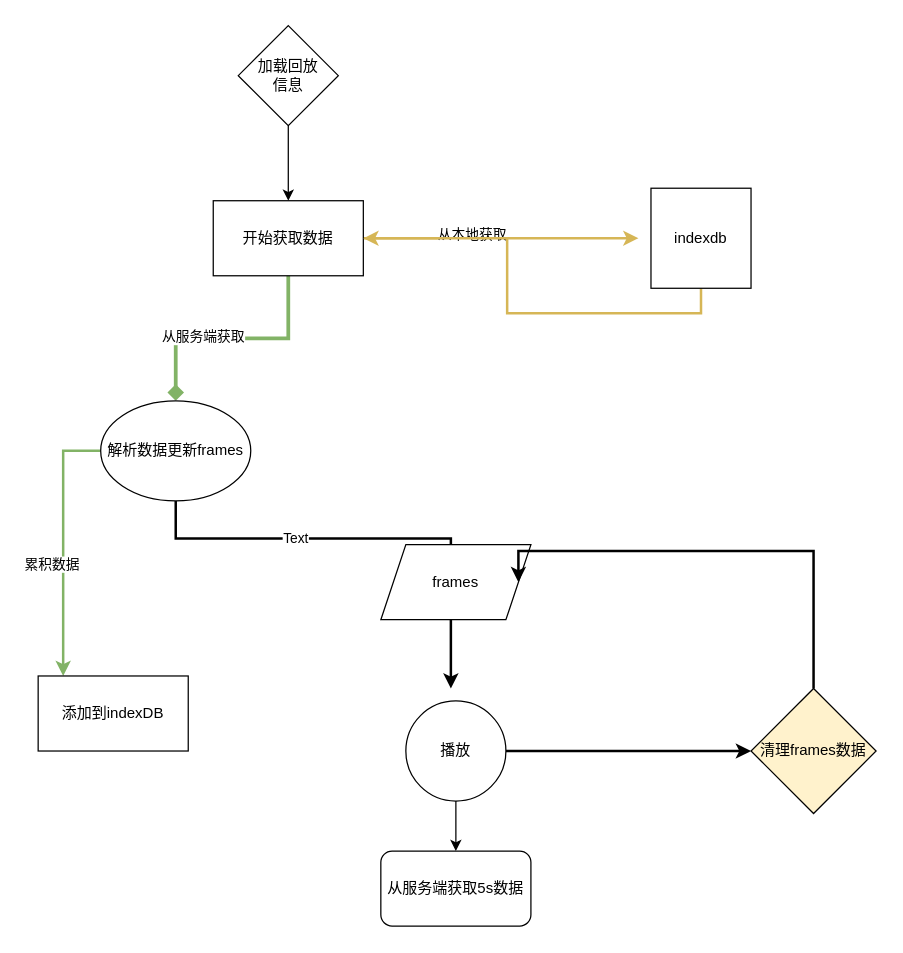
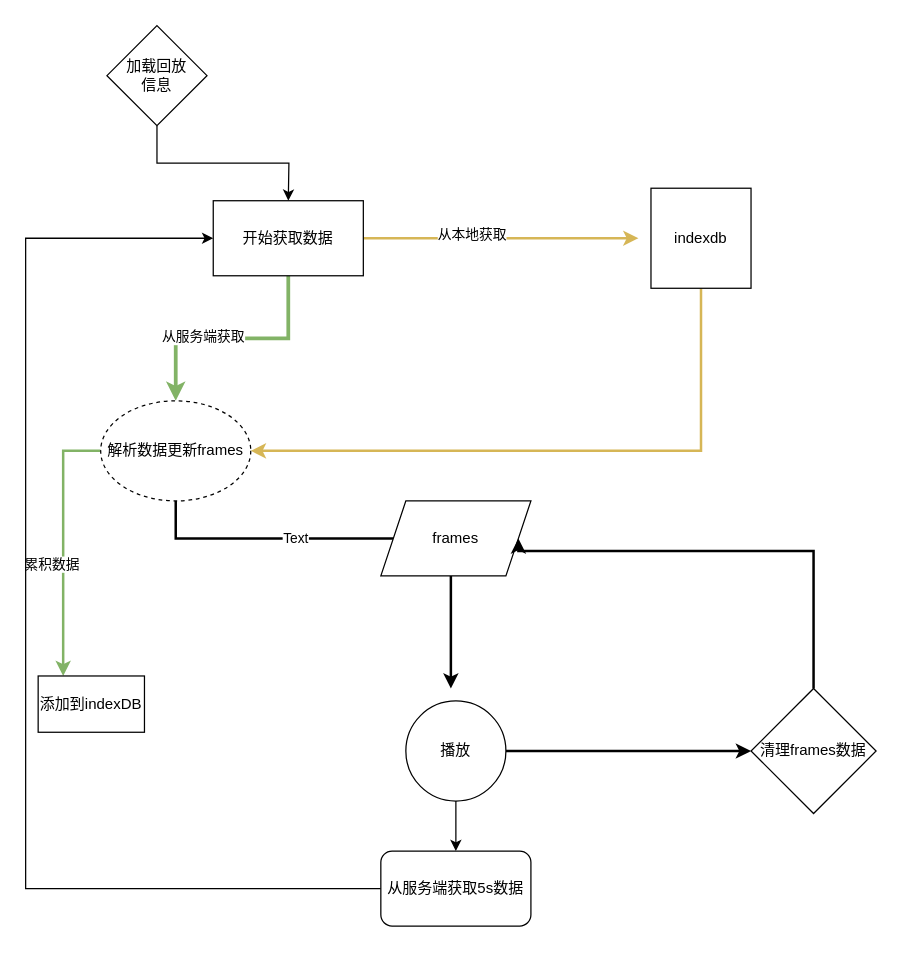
  <mxCell id="0" />
  <mxCell id="1" parent="0" />
  <mxCell id="2" style="edgeStyle=orthogonalEdgeStyle;rounded=0;orthogonalLoop=1;jettySize=auto;html=1;exitX=0.5;exitY=1;exitDx=0;exitDy=0;" edge="1" parent="1" source="3"><mxGeometry relative="1" as="geometry"><mxPoint x="230" y="160" as="targetPoint" /></mxGeometry></mxCell>
- <mxCell id="3" value="加载回放&lt;br&gt;信息" style="rhombus;whiteSpace=wrap;html=1;" vertex="1" parent="1"><mxGeometry x="190" y="20" width="80" height="80" as="geometry" /></mxCell>
- <mxCell id="4" style="edgeStyle=orthogonalEdgeStyle;rounded=0;orthogonalLoop=1;jettySize=auto;html=1;exitX=0.5;exitY=1;exitDx=0;exitDy=0;fillColor=#d5e8d4;strokeColor=#82b366;strokeWidth=3;endArrow=diamond;" edge="1" parent="1" source="8" target="13"><mxGeometry relative="1" as="geometry"><mxPoint x="230" y="280" as="targetPoint" /></mxGeometry></mxCell>
+ <mxCell id="3" value="加载回放&lt;br&gt;信息" style="rhombus;whiteSpace=wrap;html=1;" vertex="1" parent="1"><mxGeometry x="85" y="20" width="80" height="80" as="geometry" /></mxCell>
+ <mxCell id="4" style="edgeStyle=orthogonalEdgeStyle;rounded=0;orthogonalLoop=1;jettySize=auto;html=1;exitX=0.5;exitY=1;exitDx=0;exitDy=0;fillColor=#d5e8d4;strokeColor=#82b366;strokeWidth=3;" edge="1" parent="1" source="8" target="13"><mxGeometry relative="1" as="geometry"><mxPoint x="230" y="280" as="targetPoint" /></mxGeometry></mxCell>
  <mxCell id="5" value="从服务端获取" style="edgeLabel;html=1;align=center;verticalAlign=middle;resizable=0;points=[];" vertex="1" connectable="0" parent="4"><mxGeometry x="0.253" y="-2" relative="1" as="geometry"><mxPoint as="offset" /></mxGeometry></mxCell>
  <mxCell id="6" style="edgeStyle=orthogonalEdgeStyle;rounded=0;orthogonalLoop=1;jettySize=auto;html=1;fillColor=#fff2cc;strokeColor=#d6b656;strokeWidth=2;" edge="1" parent="1" source="8"><mxGeometry relative="1" as="geometry"><mxPoint x="510" y="190" as="targetPoint" /></mxGeometry></mxCell>
  <mxCell id="7" value="从本地获取" style="edgeLabel;html=1;align=center;verticalAlign=middle;resizable=0;points=[];" vertex="1" connectable="0" parent="6"><mxGeometry x="-0.218" y="4" relative="1" as="geometry"><mxPoint as="offset" /></mxGeometry></mxCell>
  <mxCell id="8" value="开始获取数据" style="rounded=0;whiteSpace=wrap;html=1;" vertex="1" parent="1"><mxGeometry x="170" y="160" width="120" height="60" as="geometry" /></mxCell>
  <mxCell id="9" style="edgeStyle=orthogonalEdgeStyle;rounded=0;orthogonalLoop=1;jettySize=auto;html=1;exitX=0;exitY=0.5;exitDx=0;exitDy=0;fillColor=#d5e8d4;strokeColor=#82b366;strokeWidth=2;" edge="1" parent="1" source="13" target="14"><mxGeometry relative="1" as="geometry"><Array as="points"><mxPoint x="50" y="360" /></Array></mxGeometry></mxCell>
  <mxCell id="10" value="累积数据" style="edgeLabel;html=1;align=center;verticalAlign=middle;resizable=0;points=[];" vertex="1" connectable="0" parent="9"><mxGeometry x="-0.304" y="3" relative="1" as="geometry"><mxPoint x="-13" y="47" as="offset" /></mxGeometry></mxCell>
  <mxCell id="11" style="edgeStyle=orthogonalEdgeStyle;rounded=0;orthogonalLoop=1;jettySize=auto;html=1;exitX=0.5;exitY=1;exitDx=0;exitDy=0;fillColor=#fff2cc;strokeWidth=2;" edge="1" parent="1" source="13"><mxGeometry relative="1" as="geometry"><mxPoint x="360" y="550" as="targetPoint" /><Array as="points"><mxPoint x="140" y="430" /><mxPoint x="360" y="430" /></Array></mxGeometry></mxCell>
  <mxCell id="12" value="Text" style="edgeLabel;html=1;align=center;verticalAlign=middle;resizable=0;points=[];" vertex="1" connectable="0" parent="11"><mxGeometry x="-0.324" y="1" relative="1" as="geometry"><mxPoint as="offset" /></mxGeometry></mxCell>
- <mxCell id="13" value="解析数据更新frames" style="ellipse;whiteSpace=wrap;html=1;" vertex="1" parent="1"><mxGeometry x="80" y="320" width="120" height="80" as="geometry" /></mxCell>
- <mxCell id="14" value="添加到indexDB" style="rounded=0;whiteSpace=wrap;html=1;" vertex="1" parent="1"><mxGeometry x="30" y="540" width="120" height="60" as="geometry" /></mxCell>
- <mxCell id="15" style="edgeStyle=orthogonalEdgeStyle;rounded=0;orthogonalLoop=1;jettySize=auto;html=1;exitX=0.5;exitY=1;exitDx=0;exitDy=0;strokeWidth=2;fillColor=#fff2cc;strokeColor=#d6b656;" edge="1" parent="1" source="16" target="8"><mxGeometry relative="1" as="geometry" /></mxCell>
+ <mxCell id="13" value="解析数据更新frames" style="ellipse;whiteSpace=wrap;html=1;dashed=1;" vertex="1" parent="1"><mxGeometry x="80" y="320" width="120" height="80" as="geometry" /></mxCell>
+ <mxCell id="14" value="添加到indexDB" style="rounded=0;whiteSpace=wrap;html=1;" vertex="1" parent="1"><mxGeometry x="30" y="540" width="85" height="45" as="geometry" /></mxCell>
+ <mxCell id="15" style="edgeStyle=orthogonalEdgeStyle;rounded=0;orthogonalLoop=1;jettySize=auto;html=1;exitX=0.5;exitY=1;exitDx=0;exitDy=0;entryX=1;entryY=0.5;entryDx=0;entryDy=0;strokeWidth=2;fillColor=#fff2cc;strokeColor=#d6b656;" edge="1" parent="1" source="16" target="13"><mxGeometry relative="1" as="geometry" /></mxCell>
  <mxCell id="16" value="indexdb" style="whiteSpace=wrap;html=1;aspect=fixed;" vertex="1" parent="1"><mxGeometry x="520" y="150" width="80" height="80" as="geometry" /></mxCell>
  <mxCell id="17" style="edgeStyle=orthogonalEdgeStyle;rounded=0;orthogonalLoop=1;jettySize=auto;html=1;exitX=0.5;exitY=1;exitDx=0;exitDy=0;" edge="1" parent="1" source="19"><mxGeometry relative="1" as="geometry"><mxPoint x="364" y="680" as="targetPoint" /></mxGeometry></mxCell>
  <mxCell id="18" style="edgeStyle=orthogonalEdgeStyle;rounded=0;orthogonalLoop=1;jettySize=auto;html=1;exitX=1;exitY=0.5;exitDx=0;exitDy=0;strokeColor=#000000;strokeWidth=2;" edge="1" parent="1" source="19"><mxGeometry relative="1" as="geometry"><mxPoint x="600" y="600" as="targetPoint" /></mxGeometry></mxCell>
  <mxCell id="19" value="播放" style="ellipse;whiteSpace=wrap;html=1;aspect=fixed;" vertex="1" parent="1"><mxGeometry x="324" y="560" width="80" height="80" as="geometry" /></mxCell>
+ <mxCell id="20" style="edgeStyle=orthogonalEdgeStyle;rounded=0;orthogonalLoop=1;jettySize=auto;html=1;exitX=0;exitY=0.5;exitDx=0;exitDy=0;entryX=0;entryY=0.5;entryDx=0;entryDy=0;" edge="1" parent="1" source="21" target="8"><mxGeometry relative="1" as="geometry"><Array as="points"><mxPoint x="20" y="710" /><mxPoint x="20" y="190" /></Array></mxGeometry></mxCell>
  <mxCell id="21" value="从服务端获取5s数据" style="rounded=1;whiteSpace=wrap;html=1;" vertex="1" parent="1"><mxGeometry x="304" y="680" width="120" height="60" as="geometry" /></mxCell>
- <mxCell id="22" value="frames" style="shape=parallelogram;perimeter=parallelogramPerimeter;whiteSpace=wrap;html=1;fixedSize=1;" vertex="1" parent="1"><mxGeometry x="304" y="435" width="120" height="60" as="geometry" /></mxCell>
+ <mxCell id="22" value="frames" style="shape=parallelogram;perimeter=parallelogramPerimeter;whiteSpace=wrap;html=1;fixedSize=1;" vertex="1" parent="1"><mxGeometry x="304" y="400" width="120" height="60" as="geometry" /></mxCell>
  <mxCell id="23" style="edgeStyle=orthogonalEdgeStyle;rounded=0;orthogonalLoop=1;jettySize=auto;html=1;exitX=0.5;exitY=0;exitDx=0;exitDy=0;entryX=1;entryY=0.5;entryDx=0;entryDy=0;strokeColor=#000000;strokeWidth=2;" edge="1" parent="1" source="24" target="22"><mxGeometry relative="1" as="geometry"><Array as="points"><mxPoint x="650" y="440" /><mxPoint x="414" y="440" /></Array></mxGeometry></mxCell>
- <mxCell id="24" value="清理frames数据" style="rhombus;whiteSpace=wrap;html=1;fillColor=#fff2cc;" vertex="1" parent="1"><mxGeometry x="600" y="550" width="100" height="100" as="geometry" /></mxCell>
+ <mxCell id="24" value="清理frames数据" style="rhombus;whiteSpace=wrap;html=1;" vertex="1" parent="1"><mxGeometry x="600" y="550" width="100" height="100" as="geometry" /></mxCell>
